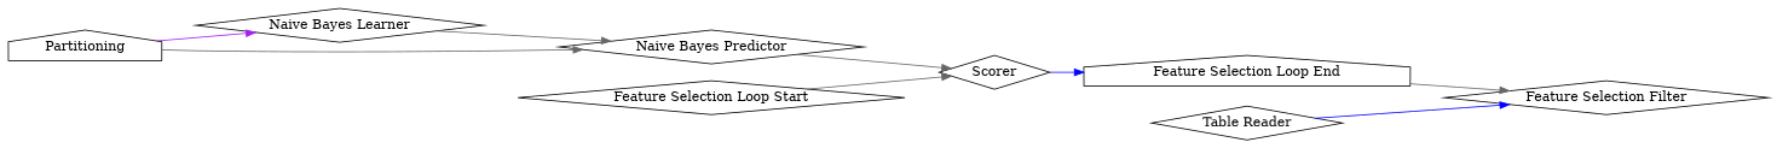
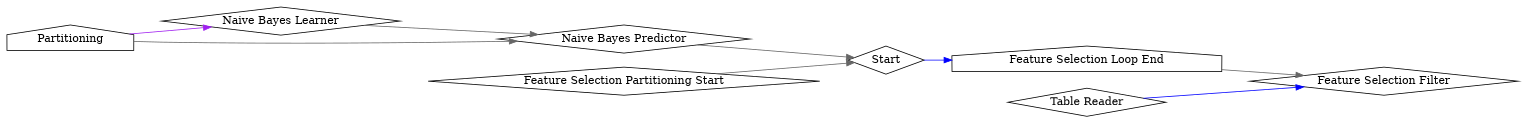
  digraph {
    rankdir=LR
    node [shape=diamond]
    edge [color=gray40]
    n1 [label=Partitioning shape=house]
    n2 [label="Naive Bayes Learner"]
    n3 [label="Naive Bayes Predictor"]
-   n4 [label=Scorer]
+   n4 [label=Start]
    n5 [label="Feature Selection Loop End" shape=house]
    n6 [label="Feature Selection Filter"]
-   n7 [label="Feature Selection Loop Start"]
+   n7 [label="Feature Selection Partitioning Start"]
    n8 [label="Table Reader"]
    n1 -> n2 [color=purple]
    n1 -> n3
    n2 -> n3
    n3 -> n4
    n4 -> n5 [color=blue]
    n5 -> n6
    n7 -> n4
    n8 -> n6 [color=blue]
  }
